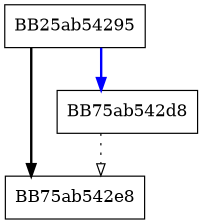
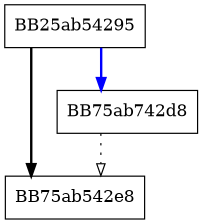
  digraph {
    splines=ortho
    node [shape=box]
    edge [arrowhead=normal color=black style=bold]
    n1 [label=BB25ab54295]
    BB75ab542e8
-   BB75ab542d8
+   BB75ab542d8 [label=BB75ab742d8]
    n1 -> BB75ab542e8
    n1 -> BB75ab542d8 [color=blue]
    BB75ab542d8 -> BB75ab542e8 [arrowhead=onormal style=dotted]
  }
